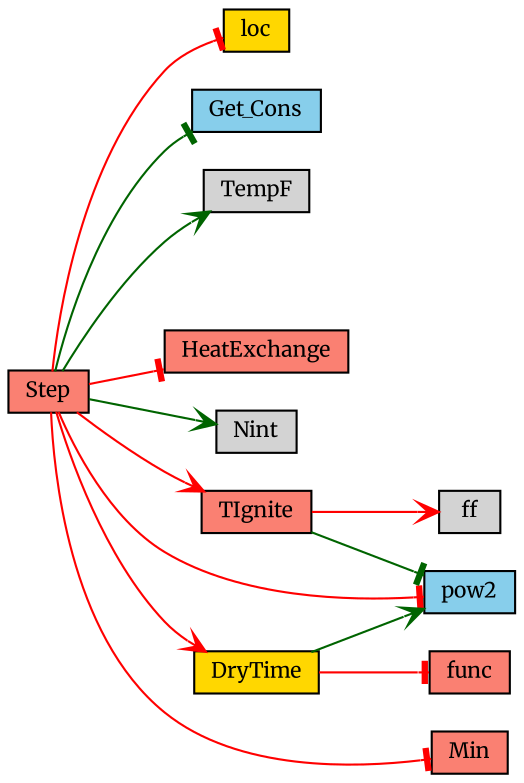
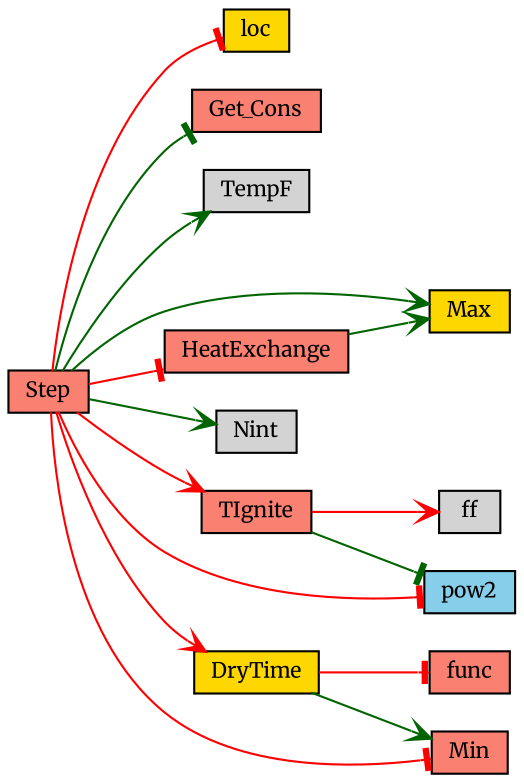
  digraph {
    fontname=Merriweather
    rankdir=LR
    node [color=black fillcolor=salmon fontname=Merriweather fontsize=10 shape=record style=filled]
    edge [arrowhead=vee color=red fontname=Merriweather fontsize=10 labelfontname=Helvetica labelfontsize=10 style=solid]
    n1 [fontcolor=black height=0.2 label=Step width=0.4]
    n2 [fillcolor=gold height=0.2 label=loc width=0.4]
-   n3 [fillcolor=skyblue height=0.2 label=Get_Cons width=0.4]
+   n3 [height=0.2 label=Get_Cons width=0.4]
    n4 [fillcolor=lightgrey height=0.2 label=TempF width=0.4]
    n5 [height=0.2 label=HeatExchange width=0.4]
+   n6 [fillcolor=gold height=0.2 label=Max width=0.4]
    n7 [fillcolor=lightgrey height=0.2 label=Nint width=0.4]
    n8 [fillcolor=skyblue height=0.2 label=pow2 width=0.4]
    n9 [height=0.2 label=Min width=0.4]
    n10 [height=0.2 label=TIgnite width=0.4]
    n11 [fillcolor=gold height=0.2 label=DryTime width=0.4]
    n12 [fillcolor=lightgrey height=0.2 label=ff width=0.4]
    n13 [height=0.2 label=func width=0.4]
    n1 -> n2 [arrowhead=tee]
    n1 -> n3 [arrowhead=tee color=darkgreen]
    n1 -> n4 [color=darkgreen]
    n1 -> n5 [arrowhead=tee]
+   n1 -> n6 [color=darkgreen]
    n1 -> n7 [color=darkgreen]
    n1 -> n8 [arrowhead=tee]
    n1 -> n9 [arrowhead=tee]
    n1 -> n10
    n1 -> n11
+   n5 -> n6 [color=darkgreen]
    n10 -> n8 [arrowhead=tee color=darkgreen]
    n10 -> n12
-   n11 -> n8 [color=darkgreen]
+   n11 -> n9 [color=darkgreen]
    n11 -> n13 [arrowhead=tee]
  }
